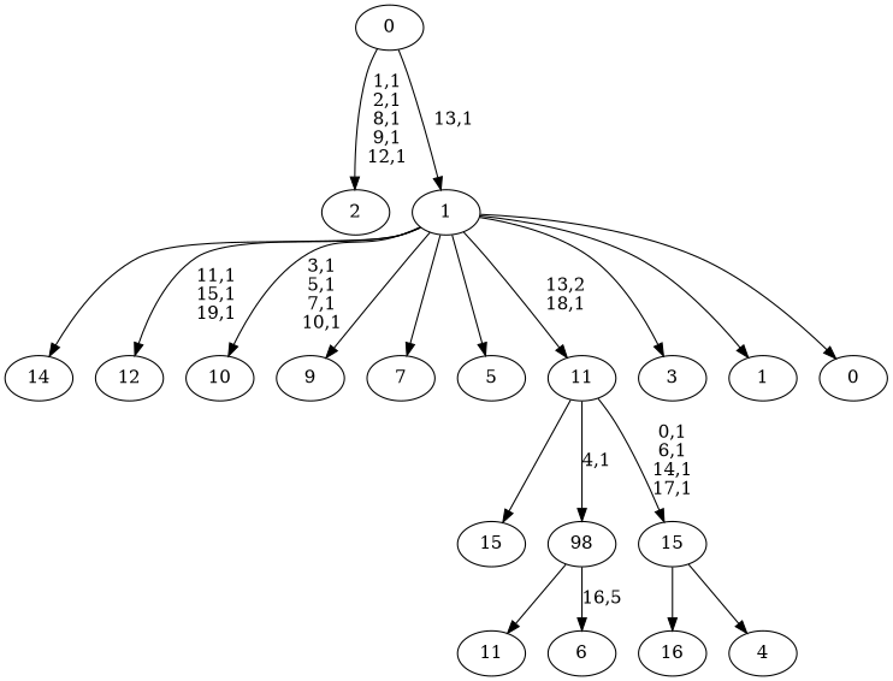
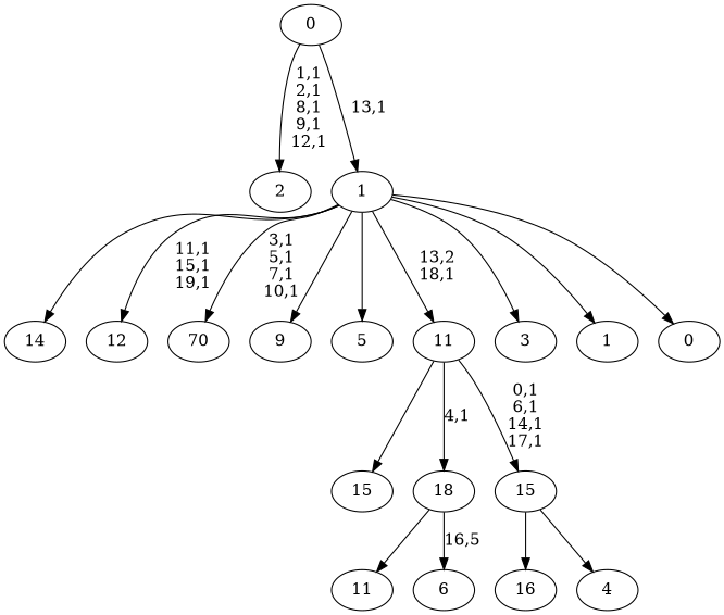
  digraph {
    n1 [label=16]
    n2 [label=15]
    n3 [label=14]
    n4 [label=12]
    n5 [label=11]
-   n6 [label=10]
+   n6 [label=70]
    n7 [label=9]
-   n8 [label=7]
    n9 [label=6]
-   18 [label=98]
+   18
    n11 [label=5]
    n12 [label=4]
    15
    11
    n15 [label=3]
    n16 [label=2]
    n17 [label=1]
    n18 [label=0]
    1
    0
    18 -> n5
    18 -> n9 [label="16,5"]
    15 -> n1
    15 -> n12
    11 -> n2
    11 -> 18 [label="4,1"]
    11 -> 15 [label="0,1\n6,1\n14,1\n17,1"]
    1 -> n3
    1 -> n4 [label="11,1\n15,1\n19,1"]
    1 -> n6 [label="3,1\n5,1\n7,1\n10,1"]
    1 -> n7
-   1 -> n8
    1 -> n11
    1 -> 11 [label="13,2\n18,1"]
    1 -> n15
    1 -> n17
    1 -> n18
    0 -> n16 [label="1,1\n2,1\n8,1\n9,1\n12,1"]
    0 -> 1 [label="13,1"]
  }
